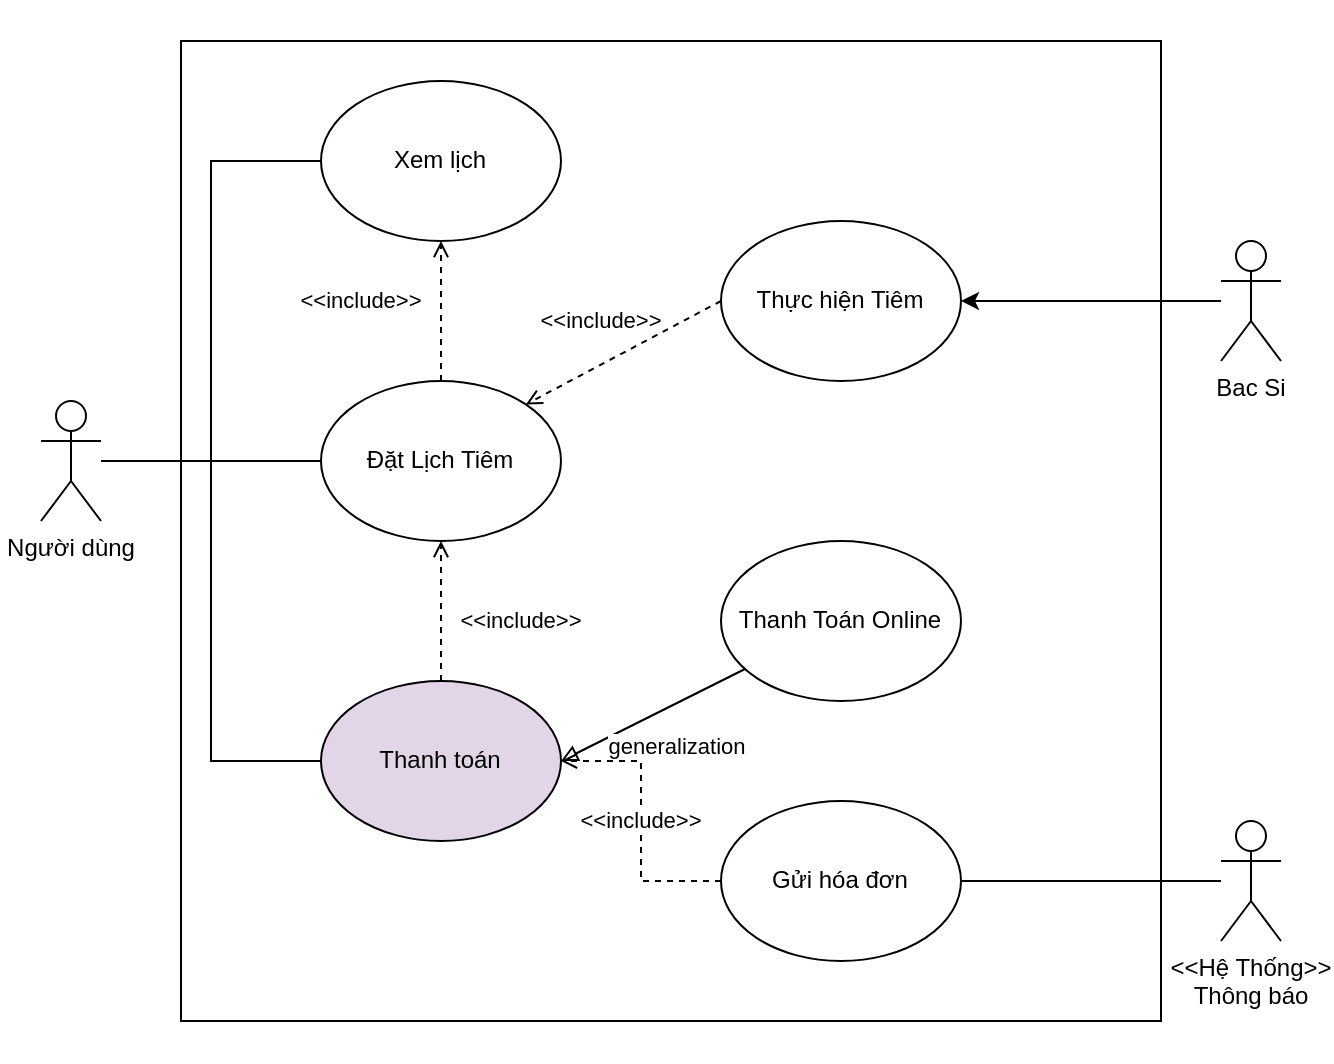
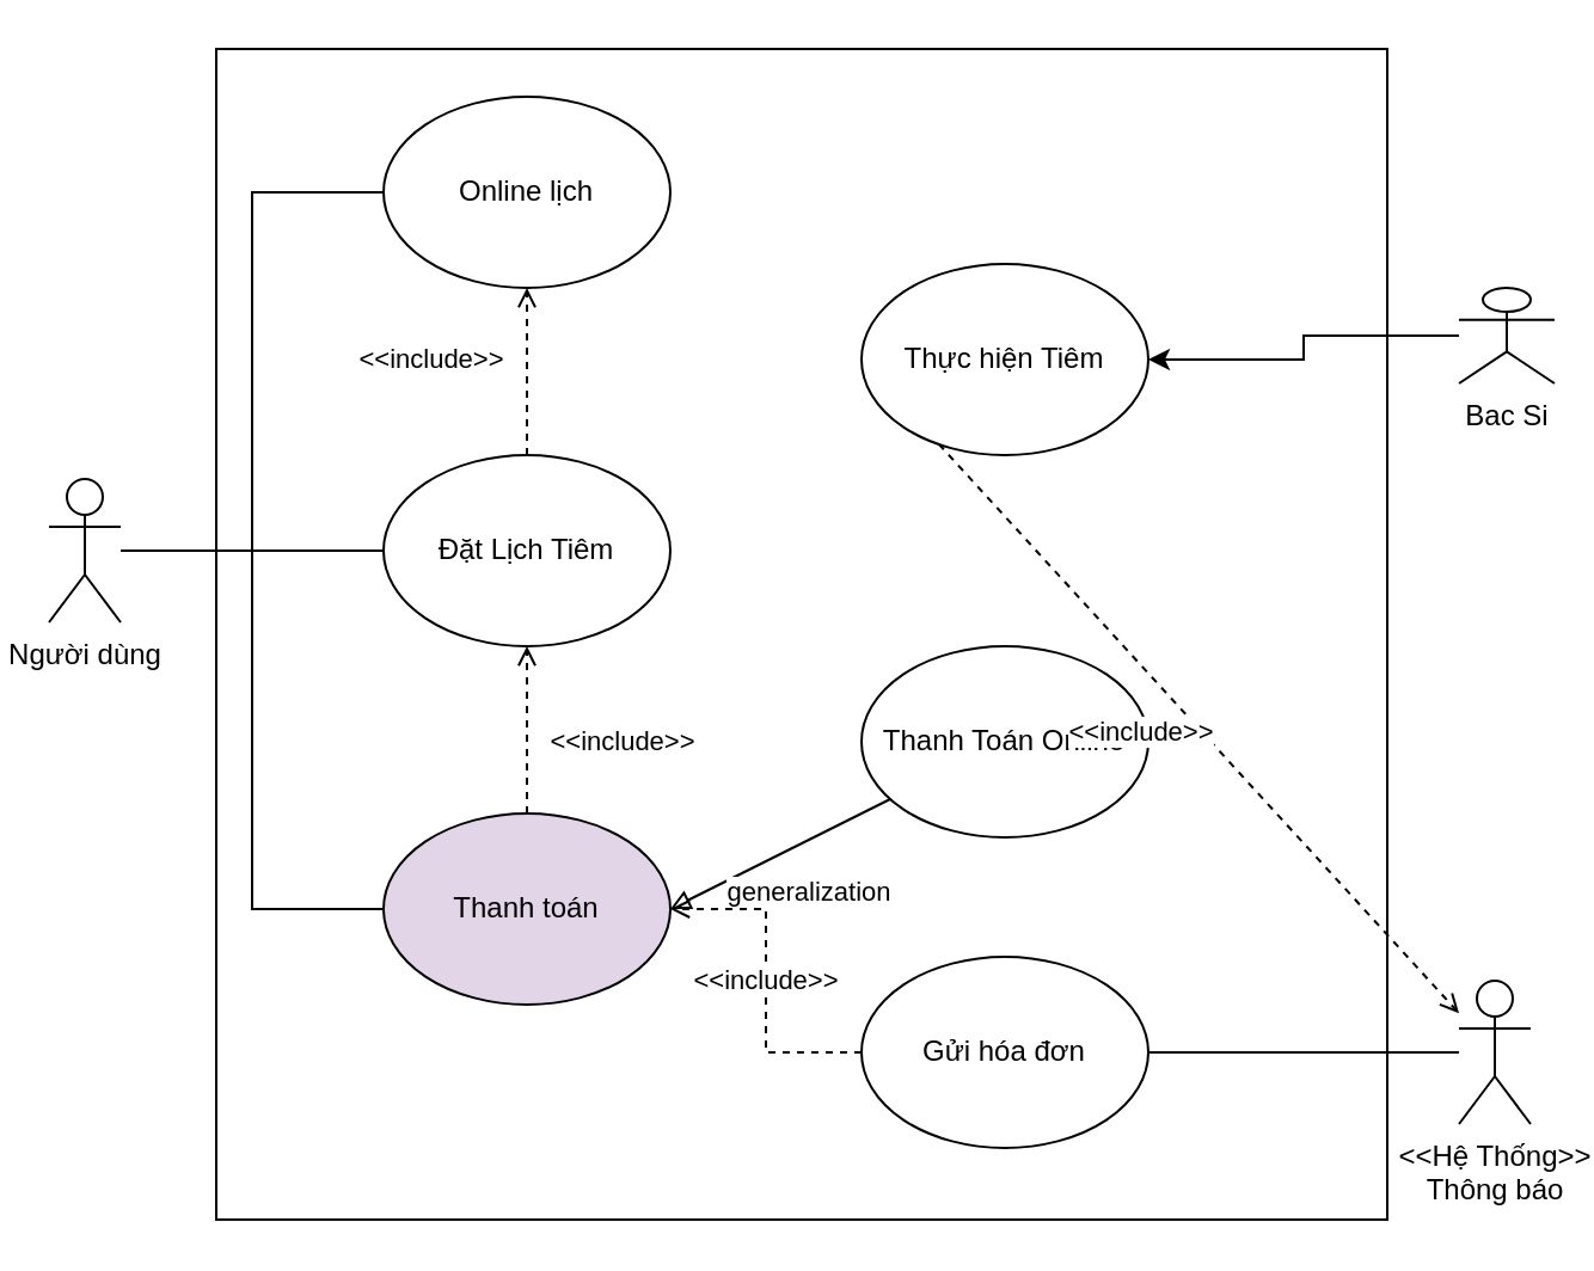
  <mxCell id="0" />
  <mxCell id="1" parent="0" />
  <mxCell id="2" value="" style="whiteSpace=wrap;html=1;aspect=fixed;" vertex="1" parent="1"><mxGeometry y="20" width="490" height="490" as="geometry" x="90" /></mxCell>
  <mxCell id="3" style="edgeStyle=orthogonalEdgeStyle;rounded=0;orthogonalLoop=1;jettySize=auto;html=1;entryX=0;entryY=0.5;entryDx=0;entryDy=0;endArrow=none;endFill=0;" edge="1" parent="1" source="6" target="8"><mxGeometry relative="1" as="geometry" /></mxCell>
  <mxCell id="4" style="edgeStyle=orthogonalEdgeStyle;rounded=0;orthogonalLoop=1;jettySize=auto;html=1;entryX=0;entryY=0.5;entryDx=0;entryDy=0;endArrow=none;endFill=0;" edge="1" parent="1" source="6" target="9"><mxGeometry relative="1" as="geometry" /></mxCell>
  <mxCell id="5" style="edgeStyle=orthogonalEdgeStyle;rounded=0;orthogonalLoop=1;jettySize=auto;html=1;entryX=0;entryY=0.5;entryDx=0;entryDy=0;endArrow=none;endFill=0;" edge="1" parent="1" source="6" target="11"><mxGeometry relative="1" as="geometry" /></mxCell>
  <mxCell id="6" value="Người dùng" style="shape=umlActor;verticalLabelPosition=bottom;verticalAlign=top;html=1;outlineConnect=0;" vertex="1" parent="1"><mxGeometry x="20" y="200" width="30" height="60" as="geometry" /></mxCell>
  <mxCell id="7" value="&amp;lt;&amp;lt;include&amp;gt;&amp;gt;" style="edgeStyle=orthogonalEdgeStyle;rounded=0;orthogonalLoop=1;jettySize=auto;html=1;entryX=0.5;entryY=1;entryDx=0;entryDy=0;dashed=1;endArrow=open;endFill=0;" edge="1" parent="1" source="8" target="9"><mxGeometry x="0.143" y="40" relative="1" as="geometry"><mxPoint as="offset" /></mxGeometry></mxCell>
  <mxCell id="8" value="Đặt Lịch Tiêm" style="ellipse;whiteSpace=wrap;html=1;" vertex="1" parent="1"><mxGeometry x="160" y="190" width="120" height="80" as="geometry" /></mxCell>
- <mxCell id="9" value="Xem lịch" style="ellipse;whiteSpace=wrap;html=1;" vertex="1" parent="1"><mxGeometry x="160" y="40" width="120" height="80" as="geometry" /></mxCell>
+ <mxCell id="9" value="Online lịch" style="ellipse;whiteSpace=wrap;html=1;" vertex="1" parent="1"><mxGeometry x="160" y="40" width="120" height="80" as="geometry" /></mxCell>
  <mxCell id="10" value="&amp;lt;&amp;lt;include&amp;gt;&amp;gt;" style="edgeStyle=orthogonalEdgeStyle;rounded=0;orthogonalLoop=1;jettySize=auto;html=1;entryX=0.5;entryY=1;entryDx=0;entryDy=0;endArrow=open;endFill=0;dashed=1;" edge="1" parent="1" source="11" target="8"><mxGeometry x="-0.143" y="-40" relative="1" as="geometry"><Array as="points"><mxPoint x="220" y="300" /><mxPoint x="220" y="300" /></Array><mxPoint as="offset" /></mxGeometry></mxCell>
  <mxCell id="11" value="Thanh toán" style="ellipse;whiteSpace=wrap;html=1;fillColor=#e1d5e7;" vertex="1" parent="1"><mxGeometry x="160" y="340" width="120" height="80" as="geometry" /></mxCell>
  <mxCell id="12" value="generalization" style="rounded=0;orthogonalLoop=1;jettySize=auto;html=1;entryX=1;entryY=0.5;entryDx=0;entryDy=0;endArrow=block;endFill=0;" edge="1" parent="1" source="13" target="11"><mxGeometry x="-0.067" y="20" relative="1" as="geometry"><mxPoint as="offset" /></mxGeometry></mxCell>
  <mxCell id="13" value="Thanh Toán Online" style="ellipse;whiteSpace=wrap;html=1;" vertex="1" parent="1"><mxGeometry x="360" y="270" width="120" height="80" as="geometry" /></mxCell>
  <mxCell id="14" value="&amp;lt;&amp;lt;include&amp;gt;&amp;gt;" style="edgeStyle=orthogonalEdgeStyle;rounded=0;orthogonalLoop=1;jettySize=auto;html=1;dashed=1;endArrow=open;endFill=0;" edge="1" parent="1" source="15" target="11"><mxGeometry relative="1" as="geometry" /></mxCell>
  <mxCell id="15" value="Gửi hóa đơn" style="ellipse;whiteSpace=wrap;html=1;" vertex="1" parent="1"><mxGeometry x="360" y="400" width="120" height="80" as="geometry" /></mxCell>
  <mxCell id="16" style="edgeStyle=orthogonalEdgeStyle;rounded=0;orthogonalLoop=1;jettySize=auto;html=1;entryX=1;entryY=0.5;entryDx=0;entryDy=0;endArrow=none;endFill=0;" edge="1" parent="1" source="17" target="15"><mxGeometry relative="1" as="geometry" /></mxCell>
  <mxCell id="17" value="&amp;lt;&amp;lt;Hệ Thống&amp;gt;&amp;gt;&lt;div&gt;Thông báo&lt;/div&gt;" style="shape=umlActor;verticalLabelPosition=bottom;verticalAlign=top;html=1;outlineConnect=0;" vertex="1" parent="1"><mxGeometry x="610" y="410" width="30" height="60" as="geometry" /></mxCell>
- <mxCell id="18" value="&amp;lt;&amp;lt;include&amp;gt;&amp;gt;" style="rounded=0;orthogonalLoop=1;jettySize=auto;html=1;entryX=1;entryY=0;entryDx=0;entryDy=0;exitX=0;exitY=0.5;exitDx=0;exitDy=0;endArrow=open;endFill=0;dashed=1;" edge="1" parent="1" source="19" target="8"><mxGeometry x="0.045" y="-19" relative="1" as="geometry"><mxPoint x="370" y="160" as="sourcePoint" /><mxPoint as="offset" /></mxGeometry></mxCell>
+ <mxCell id="18" value="&amp;lt;&amp;lt;include&amp;gt;&amp;gt;" style="rounded=0;orthogonalLoop=1;jettySize=auto;html=1;exitX=0;exitY=0.5;exitDx=0;exitDy=0;endArrow=open;endFill=0;dashed=1;" edge="1" parent="1" source="19" target="17"><mxGeometry x="0.045" y="-19" relative="1" as="geometry"><mxPoint x="370" y="160" as="sourcePoint" /><mxPoint as="offset" /></mxGeometry></mxCell>
  <mxCell id="19" value="Thực hiện Tiêm" style="ellipse;whiteSpace=wrap;html=1;" vertex="1" parent="1"><mxGeometry x="360" y="110" width="120" height="80" as="geometry" /></mxCell>
  <mxCell id="20" style="edgeStyle=orthogonalEdgeStyle;rounded=0;orthogonalLoop=1;jettySize=auto;html=1;entryX=1;entryY=0.5;entryDx=0;entryDy=0;" edge="1" parent="1" source="21" target="19"><mxGeometry relative="1" as="geometry" /></mxCell>
- <mxCell id="21" value="Bac Si" style="shape=umlActor;verticalLabelPosition=bottom;verticalAlign=top;html=1;outlineConnect=0;" vertex="1" parent="1"><mxGeometry x="610" y="120" width="30" height="60" as="geometry" /></mxCell>
+ <mxCell id="21" value="Bac Si" style="shape=umlActor;verticalLabelPosition=bottom;verticalAlign=top;html=1;outlineConnect=0;" vertex="1" parent="1"><mxGeometry x="610" y="120" width="40" height="40" as="geometry" /></mxCell>
